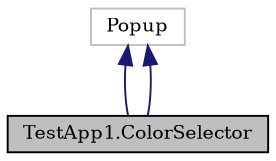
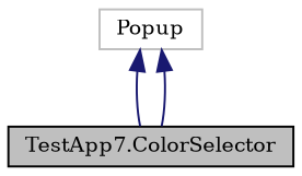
  digraph {
    fontname="DejaVu Serif"
    node [fontname="DejaVu Serif" fontsize=10 shape=record style=filled]
    edge [color=midnightblue dir=back fontname="DejaVu Serif" fontsize=10 labelfontname=Helvetica labelfontsize=10 style=solid]
-   n1 [color=black fillcolor=grey75 fontcolor=black height=0.2 label="TestApp1.ColorSelector" width=0.4]
+   n1 [color=black fillcolor=grey75 fontcolor=black height=0.2 label="TestApp7.ColorSelector" width=0.4]
    n2 [color=grey75 fillcolor=white height=0.2 label=Popup width=0.4]
    n2 -> n1
    n2 -> n1
  }
